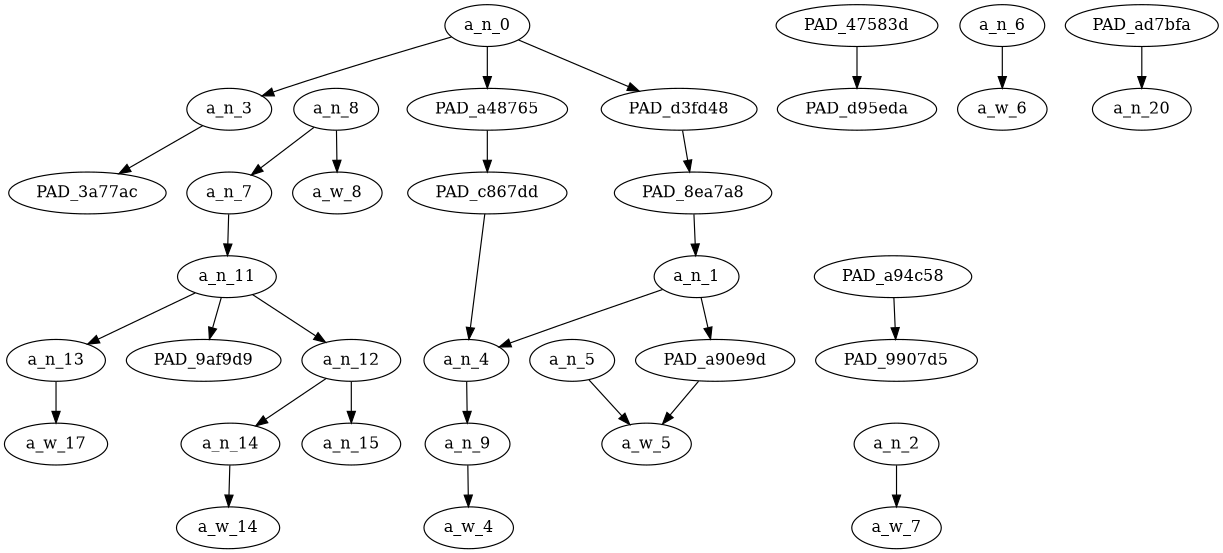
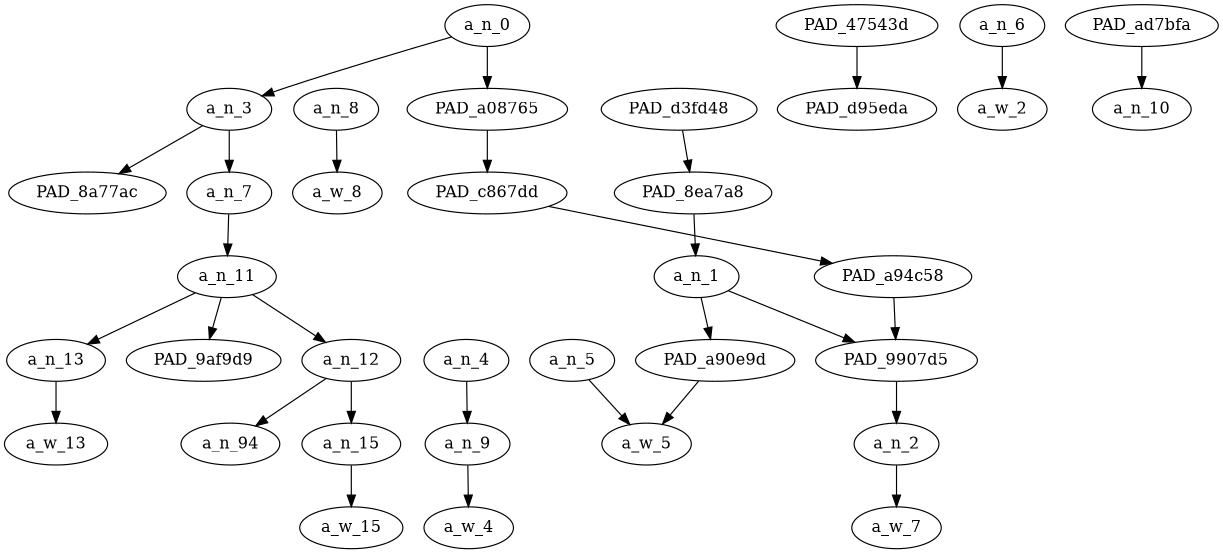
  strict digraph {
    node [div_dir=-1 index=0 level=1 text_span="[3]" value=0.09012817]
    a_n_0 [div_dir=1 level=6 text_span="[0, 1, 2, 3, 4, 5, 6, 7, 8]" value=0.99999997]
-   PAD_a08765 [index=1 level=5 label=PAD_a48765]
+   PAD_a08765 [index=1 level=5]
    n3 [div_dir=1 label=PAD_d3fd48 level=5 text_span="[0, 1, 2]" value=0.52579982]
    a_n_3 [index=2 level=5 text_span="[4, 5, 6, 7, 8]" value=0.38406879]
    PAD_c867dd [index=1 level=4]
    n6 [div_dir=1 label=PAD_8ea7a8 level=4 text_span="[0, 1, 2]" value=0.52579982]
-   PAD_3a77ac [index=2 level=4 text_span="[4]" value=0.06540294]
+   PAD_3a77ac [index=2 level=4 text_span="[4]" value=0.06540294 label=PAD_8a77ac]
    a_n_7 [index=3 level=4 text_span="[5, 6, 7, 8]" value=0.31849523]
    n9 [index=1 label=PAD_a94c58 level=3]
    a_n_1 [div_dir=1 level=3 text_span="[0, 1, 2]" value=0.52579982]
    a_n_11 [index=4 level=3 text_span="[6, 7, 8]" value=0.26810945]
    PAD_9907d5 [index=2 level=2]
    a_n_2 [index=3]
    n14 [div_dir=0 index=3 label=a_w_7 level=0 value=actually]
    PAD_a90e9d [index=1 level=2 text_span="[2]" value=0.23782209]
    a_n_4 [div_dir=1 level=2 text_span="[0, 1]" value=0.28734930]
    a_w_5 [div_dir=0 index=2 level=0 text_span="[2]" value=jews]
    a_n_9 [div_dir=1 index=1 text_span="[1]" value=0.16111405]
    a_n_5 [index=2 text_span="[2]" value=0.23782209]
    a_n_8 [div_dir=1 text_span="[0]" value=0.12473633]
    a_w_8 [div_dir=0 level=0 text_span="[0]" value="<user>"]
    n22 [div_dir=0 index=1 label=a_w_4 level=0 text_span="[1]" value="<user>1"]
-   PAD_47543d [index=2 level=3 text_span="[4]" value=0.06540294 label=PAD_47583d]
+   PAD_47543d [index=2 level=3 text_span="[4]" value=0.06540294]
    PAD_d95eda [index=3 level=2 text_span="[4]" value=0.06540294]
    PAD_9af9d9 [index=6 level=2 text_span="[8]" value=0.10001014]
    a_n_12 [index=5 level=2 text_span="[6, 7]" value=0.16798601]
    a_n_13 [index=8 text_span="[8]" value=0.10001014]
    a_n_6 [index=4 text_span="[4]" value=0.06540294]
-   a_w_6 [div_dir=0 index=4 level=0 text_span="[4]" value=are]
+   a_w_6 [div_dir=0 index=4 level=0 text_span="[4]" value=are label=a_w_2]
    PAD_ad7bfa [div_dir=1 index=4 level=2 text_span="[5]" value=0.05029769]
-   a_n_10 [div_dir=1 index=5 text_span="[5]" value=0.05029769 label=a_n_20]
-   a_n_14 [div_dir=1 index=6 text_span="[6]" value=0.07147407]
+   a_n_10 [div_dir=1 index=5 text_span="[5]" value=0.05029769]
+   a_n_14 [div_dir=1 index=6 text_span="[6]" value=0.07147407 label=a_n_94]
    a_n_15 [index=7 text_span="[7]" value=0.09641106]
-   a_w_13 [div_dir=0 index=8 level=0 text_span="[8]" value=represented label=a_w_17]
-   a_w_14 [div_dir=0 index=6 level=0 text_span="[6]" value=most]
+   a_w_13 [div_dir=0 index=8 level=0 text_span="[8]" value=represented]
+   a_w_15 [div_dir=0 index=7 level=0 text_span="[7]" value=over]
    a_n_0 -> PAD_a08765
-   a_n_0 -> n3
    a_n_0 -> a_n_3
    PAD_a08765 -> PAD_c867dd
    n3 -> n6
    a_n_3 -> PAD_3a77ac
-   a_n_8 -> a_n_7
-   PAD_c867dd -> a_n_4
+   a_n_3 -> a_n_7
+   PAD_c867dd -> n9
    n6 -> a_n_1
    a_n_7 -> a_n_11
    n9 -> PAD_9907d5
    a_n_1 -> PAD_a90e9d
-   a_n_1 -> a_n_4
+   a_n_1 -> PAD_9907d5
    a_n_11 -> PAD_9af9d9
    a_n_11 -> a_n_12
    a_n_11 -> a_n_13
+   PAD_9907d5 -> a_n_2
    a_n_2 -> n14
    PAD_a90e9d -> a_w_5
    a_n_4 -> a_n_9
    a_n_9 -> n22
    a_n_5 -> a_w_5
    a_n_8 -> a_w_8
    PAD_47543d -> PAD_d95eda
    a_n_12 -> a_n_14
    a_n_12 -> a_n_15
    a_n_13 -> a_w_13
    a_n_6 -> a_w_6
    PAD_ad7bfa -> a_n_10
-   a_n_14 -> a_w_14
+   a_n_15 -> a_w_15
  }
